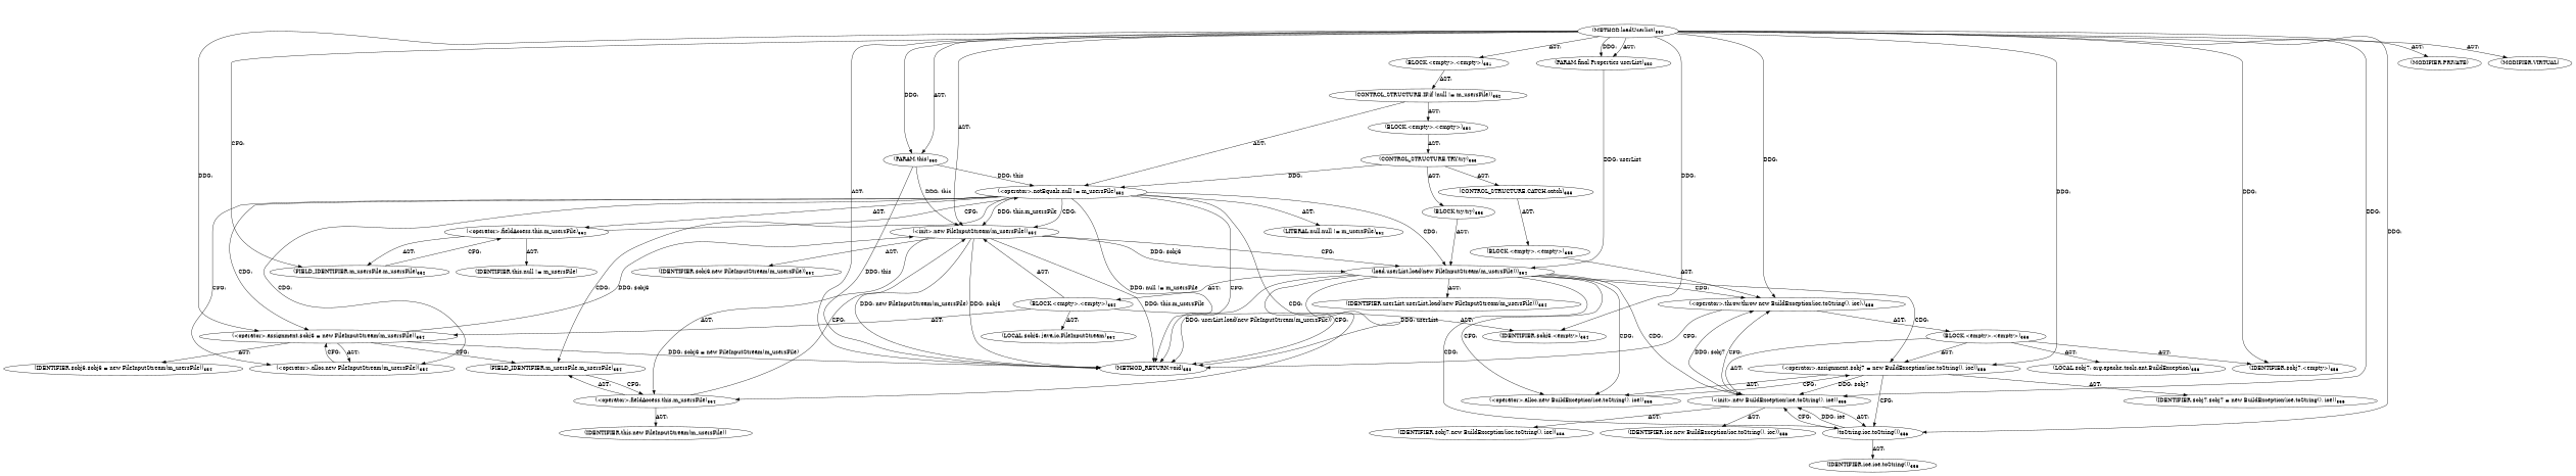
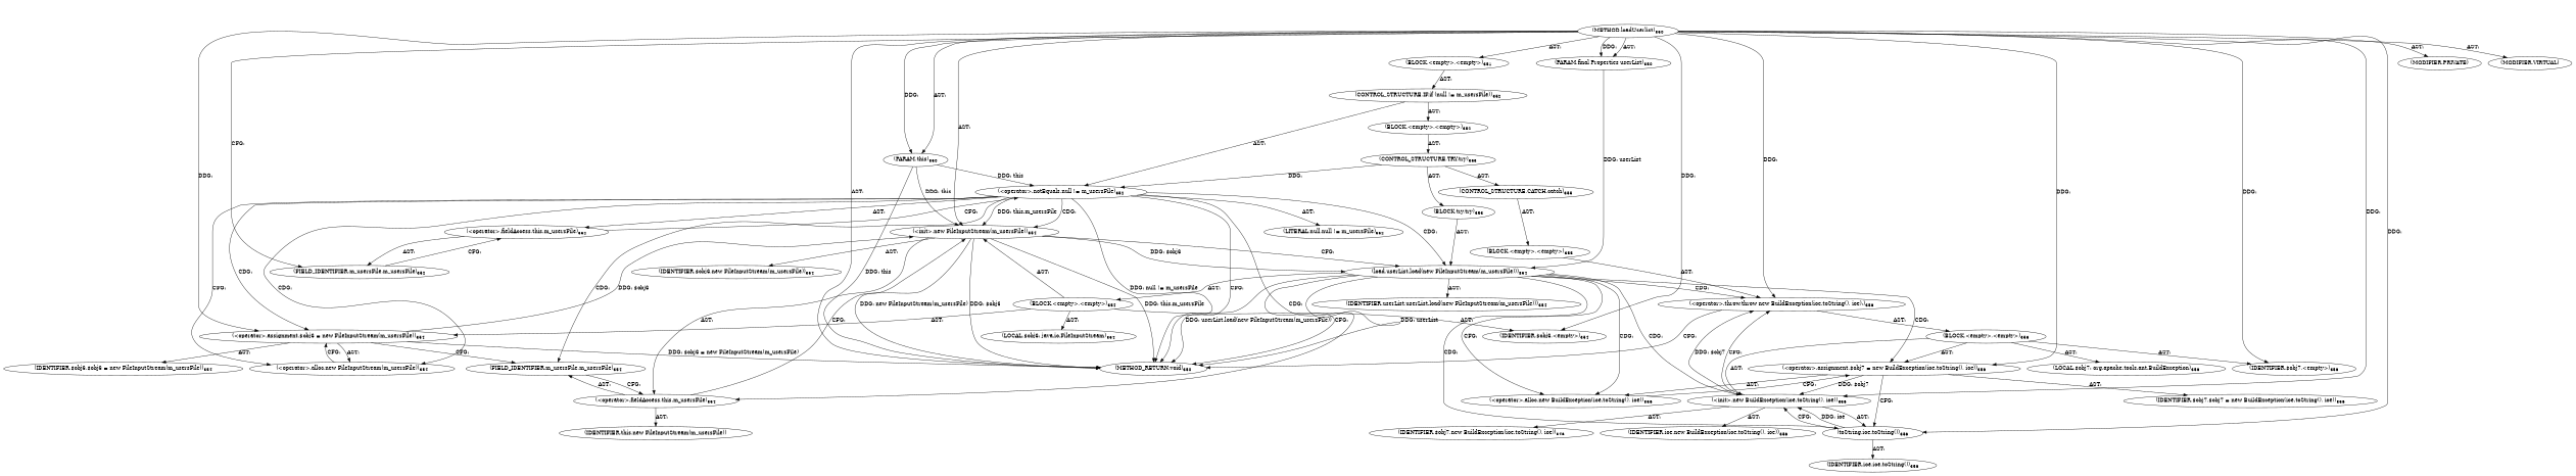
  digraph {
    n1 [label=<(METHOD,loadUserlist)<SUB>350</SUB>>]
    n2 [label=<(PARAM,this)<SUB>350</SUB>>]
    n3 [label=<(PARAM,final Properties userList)<SUB>350</SUB>>]
    n4 [label=<(BLOCK,&lt;empty&gt;,&lt;empty&gt;)<SUB>351</SUB>>]
    n5 [label=<(FIELD_IDENTIFIER,m_usersFile,m_usersFile)<SUB>352</SUB>>]
    n6 [label=<(&lt;operator&gt;.assignment,$obj6 = new FileInputStream(m_usersFile))<SUB>354</SUB>>]
    n7 [label=<(&lt;init&gt;,new FileInputStream(m_usersFile))<SUB>354</SUB>>]
    n8 [label=<(IDENTIFIER,$obj6,&lt;empty&gt;)<SUB>354</SUB>>]
    n9 [label=<(&lt;operator&gt;.throw,throw new BuildException(ioe.toString(), ioe);)<SUB>356</SUB>>]
    n10 [label=<(&lt;operator&gt;.assignment,$obj7 = new BuildException(ioe.toString(), ioe))<SUB>356</SUB>>]
    n11 [label=<(&lt;init&gt;,new BuildException(ioe.toString(), ioe))<SUB>356</SUB>>]
    n12 [label=<(toString,ioe.toString())<SUB>356</SUB>>]
    n13 [label=<(IDENTIFIER,$obj7,&lt;empty&gt;)<SUB>356</SUB>>]
    n14 [label=<(MODIFIER,PRIVATE)>]
    n15 [label=<(MODIFIER,VIRTUAL)>]
    n16 [label=<(METHOD_RETURN,void)<SUB>350</SUB>>]
    n17 [label=<(&lt;operator&gt;.notEquals,null != m_usersFile)<SUB>352</SUB>>]
    n18 [label=<(load,userList.load(new FileInputStream(m_usersFile)))<SUB>854</SUB>>]
    n19 [label=<(CONTROL_STRUCTURE,IF,if (null != m_usersFile))<SUB>352</SUB>>]
    n20 [label=<(LITERAL,null,null != m_usersFile)<SUB>352</SUB>>]
    n21 [label=<(&lt;operator&gt;.fieldAccess,this.m_usersFile)<SUB>352</SUB>>]
    n22 [label=<(&lt;operator&gt;.alloc,new FileInputStream(m_usersFile))<SUB>354</SUB>>]
    n23 [label=<(&lt;operator&gt;.fieldAccess,this.m_usersFile)<SUB>354</SUB>>]
    n24 [label=<(FIELD_IDENTIFIER,m_usersFile,m_usersFile)<SUB>354</SUB>>]
    n25 [label=<(IDENTIFIER,userList,userList.load(new FileInputStream(m_usersFile)))<SUB>354</SUB>>]
    n26 [label=<(BLOCK,&lt;empty&gt;,&lt;empty&gt;)<SUB>354</SUB>>]
    n27 [label=<(&lt;operator&gt;.alloc,new BuildException(ioe.toString(), ioe))<SUB>356</SUB>>]
    n28 [label=<(IDENTIFIER,$obj6,$obj6 = new FileInputStream(m_usersFile))<SUB>354</SUB>>]
    n29 [label=<(IDENTIFIER,$obj6,new FileInputStream(m_usersFile))<SUB>354</SUB>>]
    n30 [label=<(BLOCK,&lt;empty&gt;,&lt;empty&gt;)<SUB>356</SUB>>]
    n31 [label=<(IDENTIFIER,$obj7,$obj7 = new BuildException(ioe.toString(), ioe))<SUB>356</SUB>>]
-   n32 [label=<(IDENTIFIER,$obj7,new BuildException(ioe.toString(), ioe))<SUB>356</SUB>>]
+   n32 [label=<(IDENTIFIER,$obj7,new BuildException(ioe.toString(), ioe))<SUB>346</SUB>>]
    n33 [label=<(IDENTIFIER,ioe,new BuildException(ioe.toString(), ioe))<SUB>356</SUB>>]
    n34 [label=<(IDENTIFIER,ioe,ioe.toString())<SUB>356</SUB>>]
    n35 [label=<(BLOCK,&lt;empty&gt;,&lt;empty&gt;)<SUB>352</SUB>>]
    n36 [label=<(CONTROL_STRUCTURE,TRY,try)<SUB>353</SUB>>]
-   n37 [label=<(IDENTIFIER,this,null != m_usersFile)>]
    n38 [label=<(IDENTIFIER,this,new FileInputStream(m_usersFile))>]
    n39 [label=<(BLOCK,try,try)<SUB>353</SUB>>]
    n40 [label=<(CONTROL_STRUCTURE,CATCH,catch)<SUB>355</SUB>>]
    n41 [label=<(BLOCK,&lt;empty&gt;,&lt;empty&gt;)<SUB>355</SUB>>]
    n42 [label=<(LOCAL,$obj6: java.io.FileInputStream)<SUB>354</SUB>>]
    n43 [label=<(LOCAL,$obj7: org.apache.tools.ant.BuildException)<SUB>356</SUB>>]
    n1 -> n2 [label="AST: "]
    n1 -> n2 [label="DDG: "]
    n1 -> n3 [label="AST: "]
    n1 -> n3 [label="DDG: "]
    n1 -> n4 [label="AST: "]
    n1 -> n5 [label="CFG: "]
    n1 -> n6 [label="DDG: "]
    n1 -> n7 [label="AST: "]
    n1 -> n8 [label="DDG: "]
    n1 -> n9 [label="DDG: "]
    n1 -> n10 [label="DDG: "]
    n1 -> n11 [label="DDG: "]
    n1 -> n12 [label="DDG: "]
    n1 -> n13 [label="DDG: "]
    n1 -> n14 [label="AST: "]
    n1 -> n15 [label="AST: "]
    n1 -> n16 [label="AST: "]
    n2 -> n7 [label="DDG: this"]
    n2 -> n16 [label="DDG: this"]
    n2 -> n17 [label="DDG: this"]
    n3 -> n18 [label="DDG: userList"]
    n4 -> n19 [label="AST: "]
    n5 -> n21 [label="CFG: "]
    n6 -> n7 [label="DDG: $obj6"]
    n6 -> n16 [label="DDG: $obj6 = new FileInputStream(m_usersFile)"]
    n6 -> n22 [label="AST: "]
    n6 -> n24 [label="CFG: "]
    n6 -> n28 [label="AST: "]
    n7 -> n16 [label="DDG: $obj6"]
    n7 -> n16 [label="DDG: this.m_usersFile"]
    n7 -> n16 [label="DDG: new FileInputStream(m_usersFile)"]
    n7 -> n18 [label="CFG: "]
    n7 -> n18 [label="DDG: $obj6"]
    n7 -> n23 [label="AST: "]
    n7 -> n29 [label="AST: "]
    n9 -> n16 [label="CFG: "]
    n9 -> n30 [label="AST: "]
    n10 -> n11 [label="DDG: $obj7"]
    n10 -> n12 [label="CFG: "]
    n10 -> n27 [label="AST: "]
    n10 -> n31 [label="AST: "]
    n11 -> n9 [label="CFG: "]
    n11 -> n9 [label="DDG: $obj7"]
    n11 -> n12 [label="AST: "]
    n11 -> n32 [label="AST: "]
    n11 -> n33 [label="AST: "]
    n12 -> n11 [label="CFG: "]
    n12 -> n11 [label="DDG: ioe"]
    n12 -> n34 [label="AST: "]
    n17 -> n6 [label="CDG: "]
    n17 -> n7 [label="DDG: this.m_usersFile"]
    n17 -> n7 [label="CDG: "]
    n17 -> n16 [label="CFG: "]
    n17 -> n16 [label="DDG: null != m_usersFile"]
    n17 -> n18 [label="CDG: "]
    n17 -> n20 [label="AST: "]
    n17 -> n21 [label="AST: "]
    n17 -> n22 [label="CFG: "]
    n17 -> n22 [label="CDG: "]
    n17 -> n23 [label="CDG: "]
    n17 -> n24 [label="CDG: "]
    n18 -> n9 [label="CDG: "]
    n18 -> n10 [label="CDG: "]
    n18 -> n11 [label="CDG: "]
    n18 -> n12 [label="CDG: "]
    n18 -> n16 [label="CFG: "]
    n18 -> n16 [label="DDG: userList"]
    n18 -> n16 [label="DDG: userList.load(new FileInputStream(m_usersFile))"]
    n18 -> n25 [label="AST: "]
    n18 -> n26 [label="AST: "]
    n18 -> n27 [label="CFG: "]
    n18 -> n27 [label="CDG: "]
    n19 -> n17 [label="AST: "]
    n19 -> n35 [label="AST: "]
    n21 -> n5 [label="AST: "]
    n21 -> n17 [label="CFG: "]
-   n21 -> n37 [label="AST: "]
    n22 -> n6 [label="CFG: "]
    n23 -> n7 [label="CFG: "]
    n23 -> n24 [label="AST: "]
    n23 -> n38 [label="AST: "]
    n24 -> n23 [label="CFG: "]
    n26 -> n6 [label="AST: "]
    n26 -> n7 [label="AST: "]
    n26 -> n8 [label="AST: "]
    n26 -> n42 [label="AST: "]
    n27 -> n10 [label="CFG: "]
    n30 -> n10 [label="AST: "]
    n30 -> n11 [label="AST: "]
    n30 -> n13 [label="AST: "]
    n30 -> n43 [label="AST: "]
    n35 -> n36 [label="AST: "]
    n36 -> n17 [label="DDG: "]
    n36 -> n39 [label="AST: "]
    n36 -> n40 [label="AST: "]
    n39 -> n18 [label="AST: "]
    n40 -> n41 [label="AST: "]
    n41 -> n9 [label="AST: "]
  }
